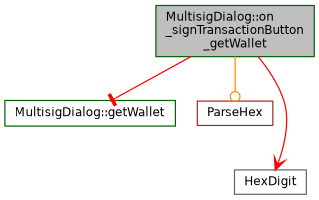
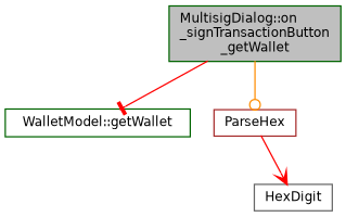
  digraph {
    rankdir=TB
    node [color=darkgreen fillcolor=white fontname=Helvetica fontsize=10 shape=record style=filled]
    edge [color=red fontname=Helvetica fontsize=10 labelfontname=Helvetica labelfontsize=10 style=solid]
    n1 [fillcolor=grey75 fontcolor=black height=0.2 label="MultisigDialog::on\l_signTransactionButton\l_getWallet" width=0.4]
-   n2 [height=0.2 label="MultisigDialog::getWallet" width=0.4]
+   n2 [height=0.2 label="WalletModel::getWallet" width=0.4]
    n3 [color=brown height=0.2 label=ParseHex width=0.4]
    n4 [color=gray40 height=0.2 label=HexDigit width=0.4]
    n1 -> n2 [arrowhead=tee]
    n1 -> n3 [arrowhead=odot color=darkorange]
-   n1 -> n4 [arrowhead=vee]
+   n3 -> n4 [arrowhead=vee]
  }
